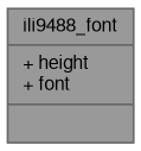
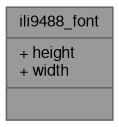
  digraph {
-   n1 [color=gray40 fillcolor=grey60 fontcolor=black fontname=FreeSans fontsize=10 height=0.2 label="{ili9488_font\n|+ height\l+ font\l|}" shape=record style=filled width=0.4]
+   n1 [color=gray40 fillcolor=grey60 fontcolor=black fontname=FreeSans fontsize=10 height=0.2 label="{ili9488_font\n|+ height\l+ width\l|}" shape=record style=filled width=0.4]
  }
